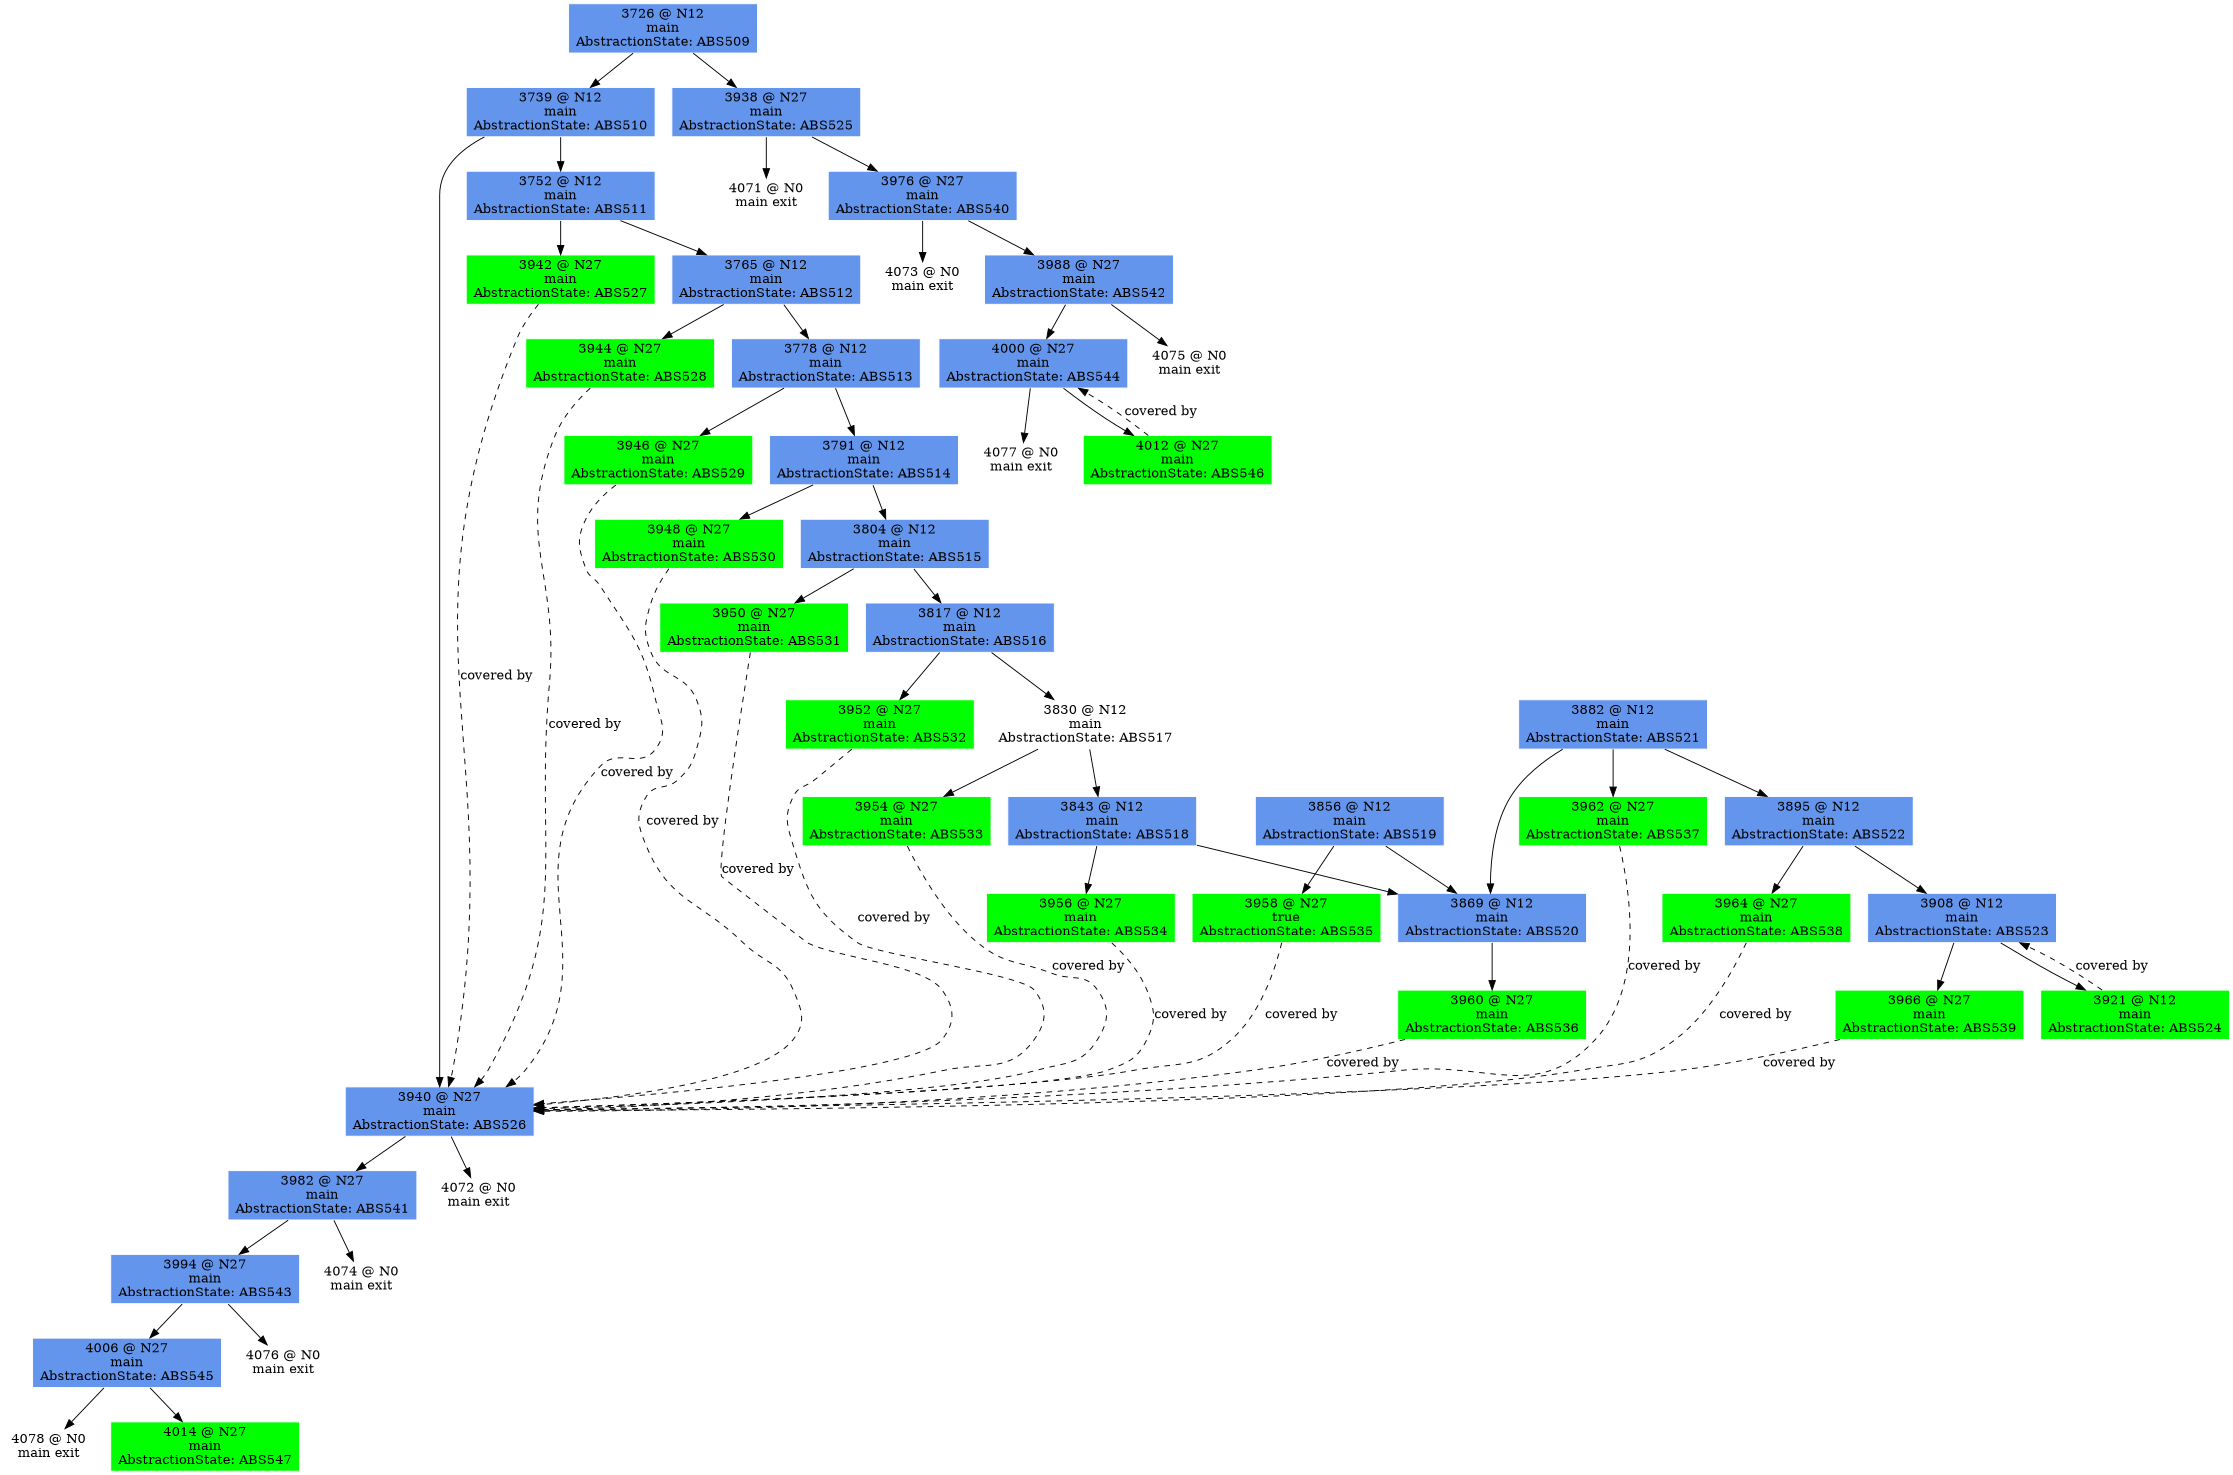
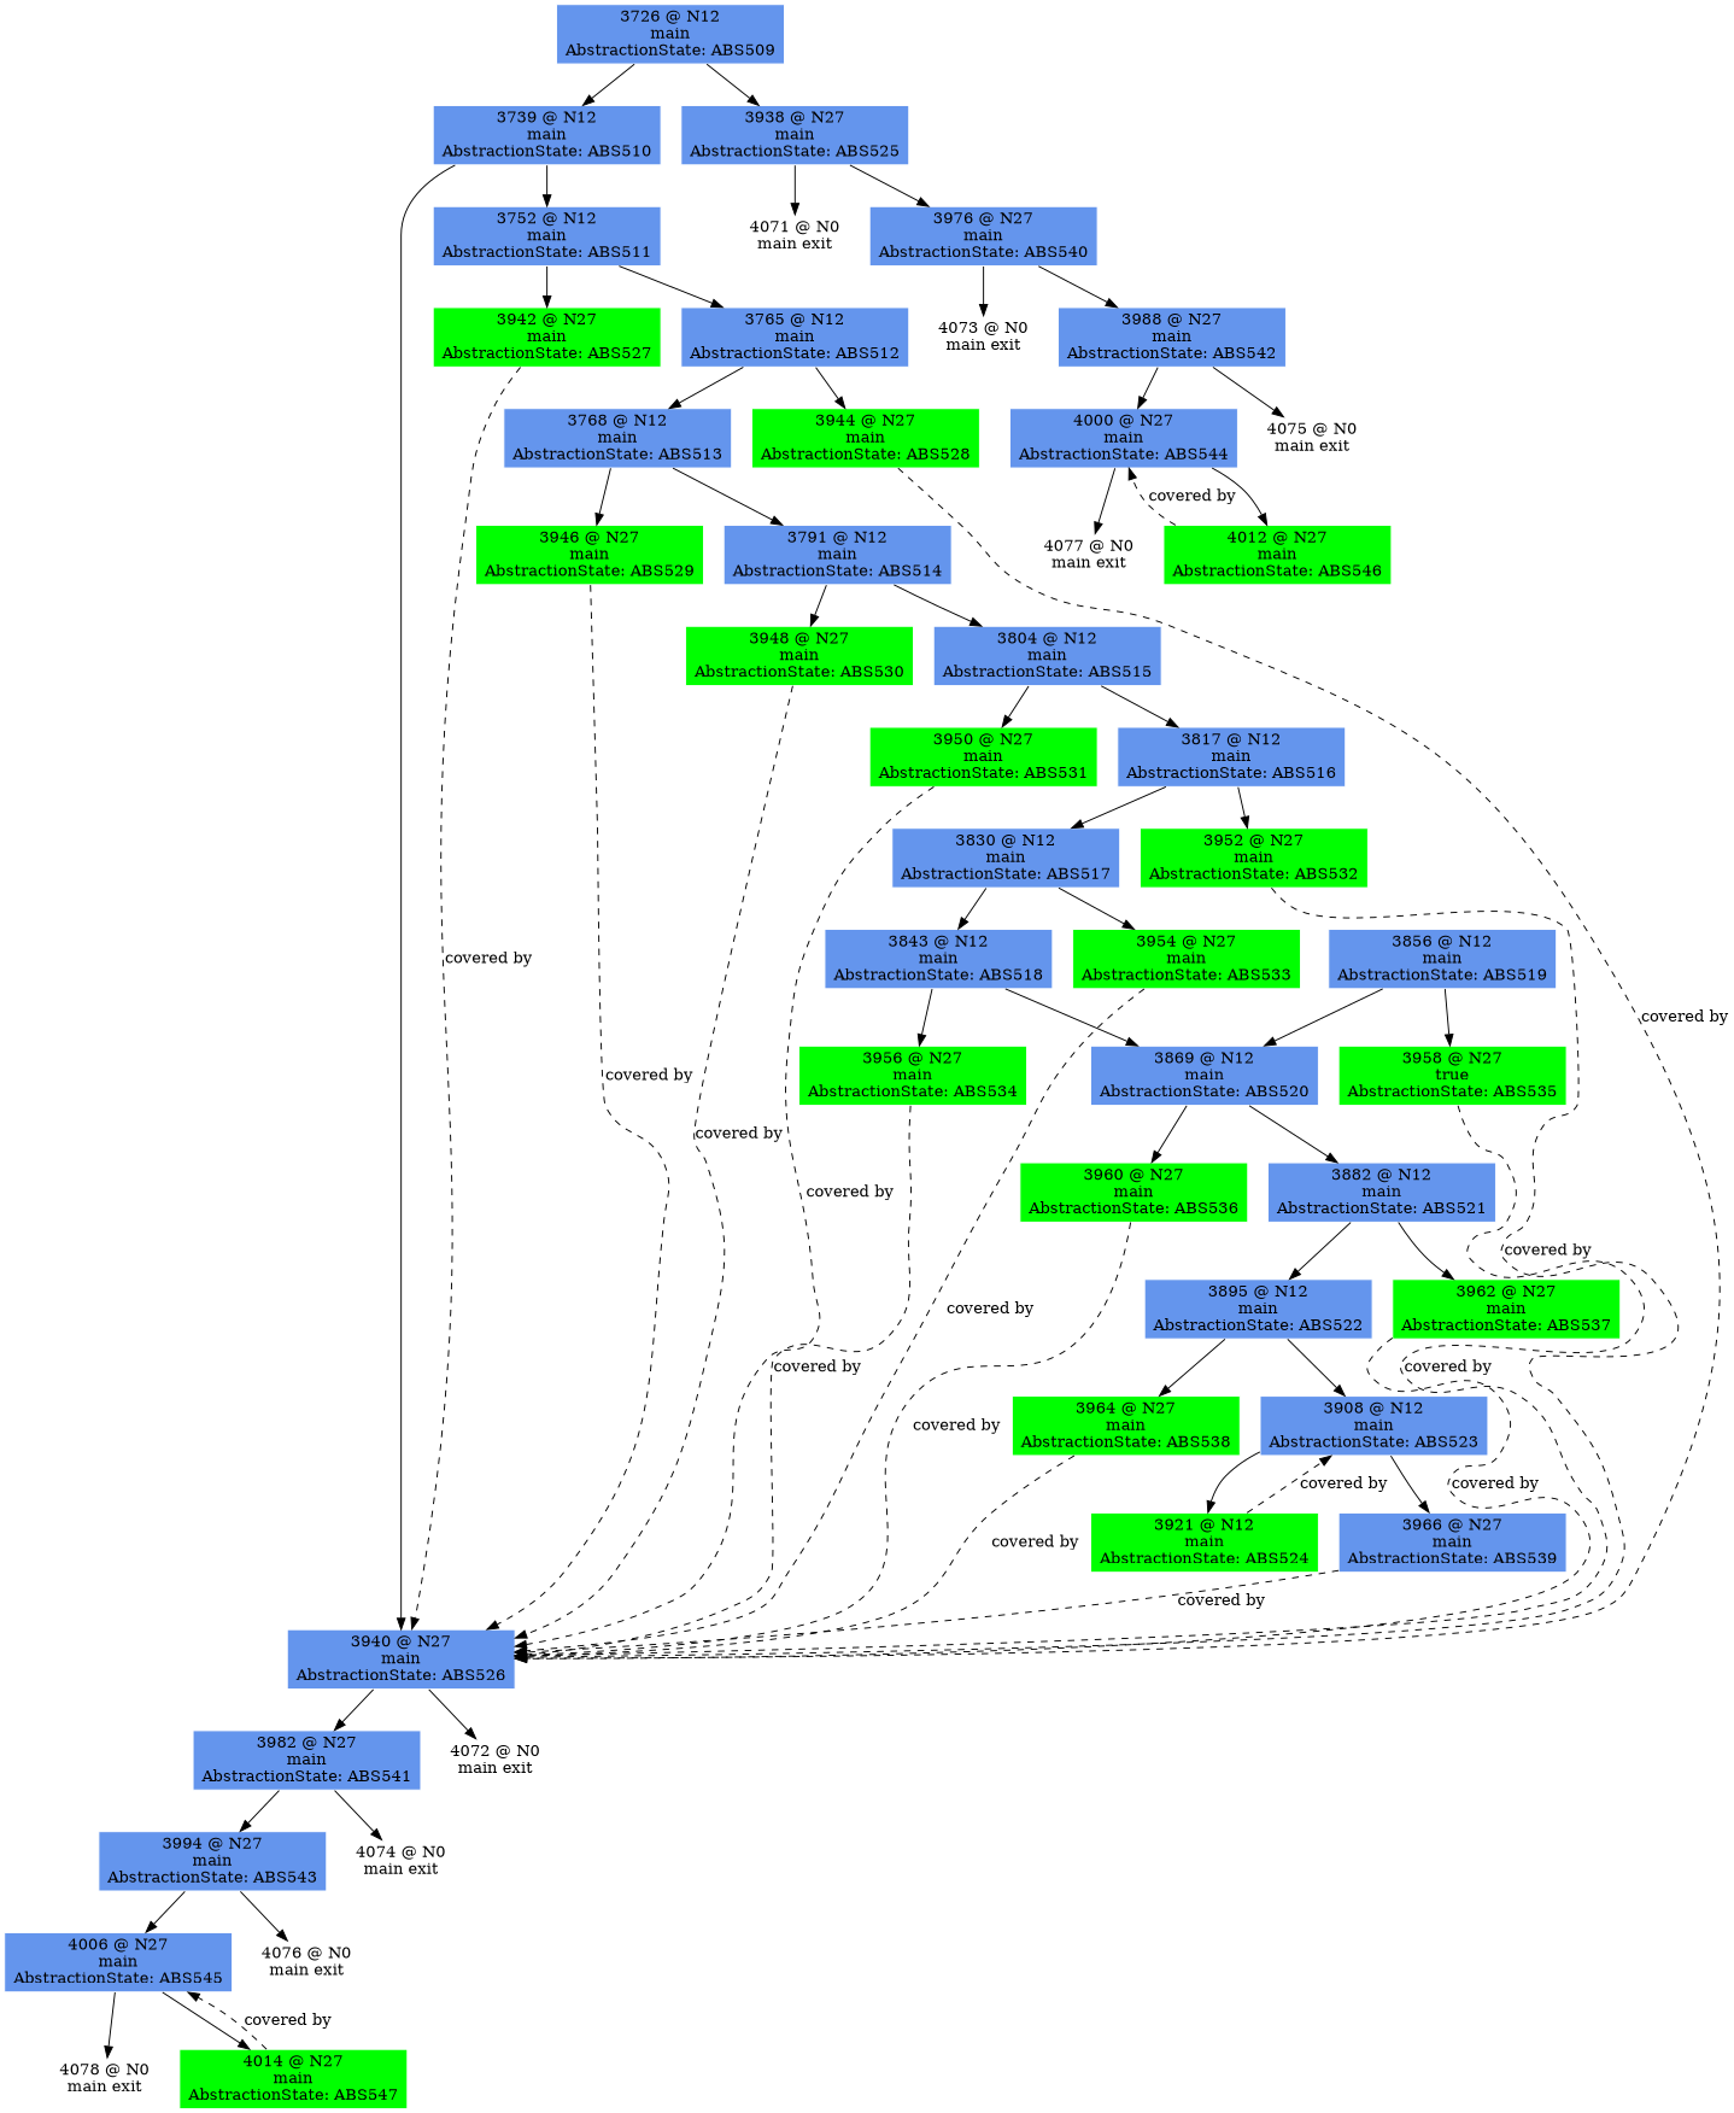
  digraph {
    node [color=white fillcolor=cornflowerblue shape=box style=filled]
    n1 [label="3726 @ N12\nmain\nAbstractionState: ABS509\n"]
    n2 [label="3739 @ N12\nmain\nAbstractionState: ABS510\n"]
    n3 [label="3938 @ N27\nmain\nAbstractionState: ABS525\n"]
    n4 [label="3940 @ N27\nmain\nAbstractionState: ABS526\n"]
    n5 [label="3752 @ N12\nmain\nAbstractionState: ABS511\n"]
    n6 [label="4071 @ N0\nmain exit\n" fillcolor=""]
    n7 [label="3976 @ N27\nmain\nAbstractionState: ABS540\n"]
    n8 [label="3982 @ N27\nmain\nAbstractionState: ABS541\n"]
    n9 [label="4072 @ N0\nmain exit\n" fillcolor=""]
    n10 [fillcolor=green label="3942 @ N27\nmain\nAbstractionState: ABS527\n"]
    n11 [label="3765 @ N12\nmain\nAbstractionState: ABS512\n"]
    n12 [label="3994 @ N27\nmain\nAbstractionState: ABS543\n"]
    n13 [label="4074 @ N0\nmain exit\n" fillcolor=""]
    n14 [label="4006 @ N27\nmain\nAbstractionState: ABS545\n"]
    n15 [label="4076 @ N0\nmain exit\n" fillcolor=""]
    n16 [label="4078 @ N0\nmain exit\n" fillcolor=""]
    n17 [fillcolor=green label="4014 @ N27\nmain\nAbstractionState: ABS547\n"]
    n18 [fillcolor=green label="3944 @ N27\nmain\nAbstractionState: ABS528\n"]
-   n19 [label="3778 @ N12\nmain\nAbstractionState: ABS513\n"]
+   n19 [label="3768 @ N12\nmain\nAbstractionState: ABS513\n"]
    n20 [fillcolor=green label="3946 @ N27\nmain\nAbstractionState: ABS529\n"]
    n21 [label="3791 @ N12\nmain\nAbstractionState: ABS514\n"]
    n22 [fillcolor=green label="3948 @ N27\nmain\nAbstractionState: ABS530\n"]
    n23 [label="3804 @ N12\nmain\nAbstractionState: ABS515\n"]
    n24 [fillcolor=green label="3950 @ N27\nmain\nAbstractionState: ABS531\n"]
    n25 [label="3817 @ N12\nmain\nAbstractionState: ABS516\n"]
-   n26 [fillcolor=white label="3830 @ N12\nmain\nAbstractionState: ABS517\n"]
+   n26 [label="3830 @ N12\nmain\nAbstractionState: ABS517\n"]
    n27 [fillcolor=green label="3952 @ N27\nmain\nAbstractionState: ABS532\n"]
    n28 [fillcolor=green label="3954 @ N27\nmain\nAbstractionState: ABS533\n"]
    n29 [label="3843 @ N12\nmain\nAbstractionState: ABS518\n"]
    n30 [fillcolor=green label="3956 @ N27\nmain\nAbstractionState: ABS534\n"]
    n31 [label="3869 @ N12\nmain\nAbstractionState: ABS520\n"]
    n32 [label="3856 @ N12\nmain\nAbstractionState: ABS519\n"]
    n33 [fillcolor=green label="3958 @ N27\ntrue\nAbstractionState: ABS535\n"]
    n34 [fillcolor=green label="3960 @ N27\nmain\nAbstractionState: ABS536\n"]
    n35 [label="3882 @ N12\nmain\nAbstractionState: ABS521\n"]
    n36 [fillcolor=green label="3962 @ N27\nmain\nAbstractionState: ABS537\n"]
    n37 [label="3895 @ N12\nmain\nAbstractionState: ABS522\n"]
    n38 [fillcolor=green label="3964 @ N27\nmain\nAbstractionState: ABS538\n"]
    n39 [label="3908 @ N12\nmain\nAbstractionState: ABS523\n"]
    n40 [fillcolor=green label="3921 @ N12\nmain\nAbstractionState: ABS524\n"]
-   n41 [fillcolor=green label="3966 @ N27\nmain\nAbstractionState: ABS539\n"]
+   n41 [label="3966 @ N27\nmain\nAbstractionState: ABS539\n"]
    n42 [label="4073 @ N0\nmain exit\n" fillcolor=""]
    n43 [label="3988 @ N27\nmain\nAbstractionState: ABS542\n"]
    n44 [label="4000 @ N27\nmain\nAbstractionState: ABS544\n"]
    n45 [label="4075 @ N0\nmain exit\n" fillcolor=""]
    n46 [label="4077 @ N0\nmain exit\n" fillcolor=""]
    n47 [fillcolor=green label="4012 @ N27\nmain\nAbstractionState: ABS546\n"]
    n1 -> n2
    n1 -> n3
    n2 -> n4
    n2 -> n5
    n3 -> n6
    n3 -> n7
    n4 -> n8
    n4 -> n9
    n5 -> n10
    n5 -> n11
    n7 -> n42
    n7 -> n43
    n8 -> n12
    n8 -> n13
    n10 -> n4 [label="covered by" style=dashed weight=0]
    n11 -> n18
    n11 -> n19
    n12 -> n14
    n12 -> n15
    n14 -> n16
    n14 -> n17
+   n17 -> n14 [label="covered by" style=dashed weight=0]
    n18 -> n4 [label="covered by" style=dashed weight=0]
    n19 -> n20
    n19 -> n21
    n20 -> n4 [label="covered by" style=dashed weight=0]
    n21 -> n22
    n21 -> n23
    n22 -> n4 [label="covered by" style=dashed weight=0]
    n23 -> n24
    n23 -> n25
    n24 -> n4 [label="covered by" style=dashed weight=0]
    n25 -> n26
    n25 -> n27
    n26 -> n28
    n26 -> n29
    n27 -> n4 [label="covered by" style=dashed weight=0]
    n28 -> n4 [label="covered by" style=dashed weight=0]
    n29 -> n30
    n29 -> n31
    n30 -> n4 [label="covered by" style=dashed weight=0]
    n31 -> n34
-   n35 -> n31
+   n31 -> n35
    n32 -> n31
    n32 -> n33
    n33 -> n4 [label="covered by" style=dashed weight=0]
    n34 -> n4 [label="covered by" style=dashed weight=0]
    n35 -> n36
    n35 -> n37
    n36 -> n4 [label="covered by" style=dashed weight=0]
    n37 -> n38
    n37 -> n39
    n38 -> n4 [label="covered by" style=dashed weight=0]
    n39 -> n40
    n39 -> n41
    n40 -> n39 [label="covered by" style=dashed weight=0]
    n41 -> n4 [label="covered by" style=dashed weight=0]
    n43 -> n44
    n43 -> n45
    n44 -> n46
    n44 -> n47
    n47 -> n44 [label="covered by" style=dashed weight=0]
  }
